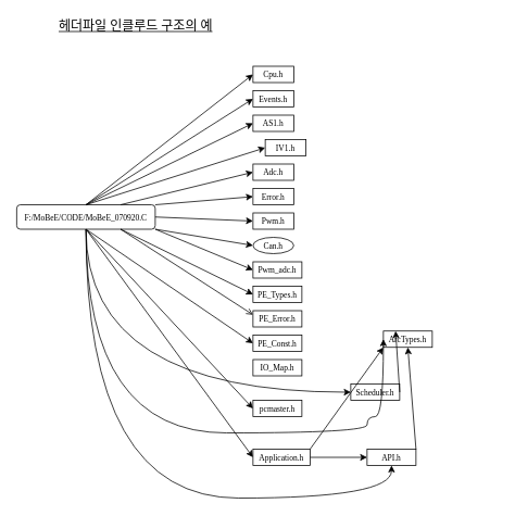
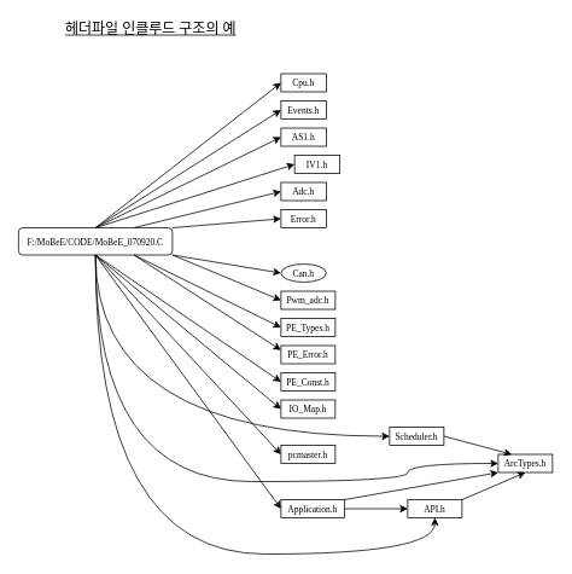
  <mxCell id="0" />
  <mxCell id="1" parent="0" />
  <mxCell id="2" value="헤더파일 인클루드 구조의 예" style="text;html=1;strokeColor=none;fillColor=none;align=left;verticalAlign=middle;whiteSpace=wrap;rounded=0;fontFamily=Arial Unicode MS;fontSize=16;fontStyle=4" vertex="1" parent="1"><mxGeometry x="70" y="20.667" width="320" height="20" as="geometry" /></mxCell>
  <mxCell id="3" value="F:/MoBeE/CODE/MoBeE_070920.C" style="whiteSpace=wrap;html=1;fontFamily=Arial Unicode MS;fontSize=10;rounded=1;" vertex="1" parent="1"><mxGeometry x="20" y="250.667" width="170" height="30" as="geometry" /></mxCell>
  <mxCell id="4" value="Scheduler.h" style="rounded=0;whiteSpace=wrap;html=1;fontFamily=Arial Unicode MS;fontSize=10;" vertex="1" parent="1"><mxGeometry x="430" y="470.667" width="60" height="20" as="geometry" /></mxCell>
- <mxCell id="5" value="ArcTypes.h" style="rounded=0;whiteSpace=wrap;html=1;fontFamily=Arial Unicode MS;fontSize=10;" vertex="1" parent="1"><mxGeometry x="470" y="405.667" width="60" height="20" as="geometry" /></mxCell>
+ <mxCell id="5" value="ArcTypes.h" style="rounded=0;whiteSpace=wrap;html=1;fontFamily=Arial Unicode MS;fontSize=10;" vertex="1" parent="1"><mxGeometry x="550" y="500.667" width="60" height="20" as="geometry" /></mxCell>
  <mxCell id="6" value="API.h" style="rounded=0;whiteSpace=wrap;html=1;fontFamily=Arial Unicode MS;fontSize=10;" vertex="1" parent="1"><mxGeometry x="450" y="550.667" width="60" height="20" as="geometry" /></mxCell>
  <mxCell id="7" value="" style="endArrow=classic;html=1;fontFamily=Arial Unicode MS;fontSize=10;entryX=0;entryY=0.5;entryDx=0;entryDy=0;exitX=0.5;exitY=0;exitDx=0;exitDy=0;" edge="1" parent="1" source="3" target="30"><mxGeometry width="50" height="50" relative="1" as="geometry"><mxPoint x="70" y="640.667" as="sourcePoint" /><mxPoint x="120" y="590.667" as="targetPoint" /></mxGeometry></mxCell>
  <mxCell id="8" value="" style="endArrow=classic;html=1;fontFamily=Arial Unicode MS;fontSize=10;exitX=0.5;exitY=0;exitDx=0;exitDy=0;entryX=0;entryY=0.5;entryDx=0;entryDy=0;" edge="1" parent="1" source="3" target="31"><mxGeometry width="50" height="50" relative="1" as="geometry"><mxPoint x="250" y="245.667" as="sourcePoint" /><mxPoint x="290" y="140.667" as="targetPoint" /></mxGeometry></mxCell>
  <mxCell id="9" value="" style="endArrow=classic;html=1;fontFamily=Arial Unicode MS;fontSize=10;exitX=0.5;exitY=0;exitDx=0;exitDy=0;entryX=0;entryY=0.5;entryDx=0;entryDy=0;" edge="1" parent="1" source="3" target="32"><mxGeometry width="50" height="50" relative="1" as="geometry"><mxPoint x="250" y="245.667" as="sourcePoint" /><mxPoint x="290" y="170.667" as="targetPoint" /></mxGeometry></mxCell>
  <mxCell id="10" value="" style="endArrow=classic;html=1;fontFamily=Arial Unicode MS;fontSize=10;entryX=0;entryY=0.5;entryDx=0;entryDy=0;exitX=0.5;exitY=0;exitDx=0;exitDy=0;" edge="1" parent="1" source="3" target="33"><mxGeometry width="50" height="50" relative="1" as="geometry"><mxPoint x="70" y="640.667" as="sourcePoint" /><mxPoint x="120" y="590.667" as="targetPoint" /></mxGeometry></mxCell>
  <mxCell id="11" value="" style="endArrow=classic;html=1;fontFamily=Arial Unicode MS;fontSize=10;entryX=0;entryY=0.5;entryDx=0;entryDy=0;exitX=0.75;exitY=0;exitDx=0;exitDy=0;" edge="1" parent="1" source="3" target="34"><mxGeometry width="50" height="50" relative="1" as="geometry"><mxPoint x="250" y="245.667" as="sourcePoint" /><mxPoint x="310" y="100.667" as="targetPoint" /></mxGeometry></mxCell>
  <mxCell id="12" value="" style="endArrow=classic;html=1;fontFamily=Arial Unicode MS;fontSize=10;entryX=0;entryY=0.5;entryDx=0;entryDy=0;exitX=1;exitY=0;exitDx=0;exitDy=0;" edge="1" parent="1" source="3" target="35"><mxGeometry width="50" height="50" relative="1" as="geometry"><mxPoint x="260" y="255.667" as="sourcePoint" /><mxPoint x="320" y="110.667" as="targetPoint" /></mxGeometry></mxCell>
- <mxCell id="13" value="" style="endArrow=classic;html=1;fontFamily=Arial Unicode MS;fontSize=10;entryX=0;entryY=0.5;entryDx=0;entryDy=0;exitX=1;exitY=0.5;exitDx=0;exitDy=0;" edge="1" parent="1" source="3" target="36"><mxGeometry width="50" height="50" relative="1" as="geometry"><mxPoint x="270" y="265.667" as="sourcePoint" /><mxPoint x="330" y="120.667" as="targetPoint" /></mxGeometry></mxCell>
  <mxCell id="14" value="" style="endArrow=classic;html=1;fontFamily=Arial Unicode MS;fontSize=10;entryX=0;entryY=0.5;entryDx=0;entryDy=0;exitX=1;exitY=1;exitDx=0;exitDy=0;fontStyle=1" edge="1" parent="1" source="3" target="37"><mxGeometry width="50" height="50" relative="1" as="geometry"><mxPoint x="280" y="275.667" as="sourcePoint" /><mxPoint x="340" y="130.667" as="targetPoint" /></mxGeometry></mxCell>
  <mxCell id="15" value="" style="endArrow=classic;html=1;fontFamily=Arial Unicode MS;fontSize=10;entryX=0;entryY=0.5;entryDx=0;entryDy=0;exitX=1;exitY=1;exitDx=0;exitDy=0;" edge="1" parent="1" source="3" target="39"><mxGeometry width="50" height="50" relative="1" as="geometry"><mxPoint x="290" y="285.667" as="sourcePoint" /><mxPoint x="350" y="140.667" as="targetPoint" /></mxGeometry></mxCell>
  <mxCell id="16" value="" style="endArrow=classic;html=1;fontFamily=Arial Unicode MS;fontSize=10;entryX=0;entryY=0.5;entryDx=0;entryDy=0;exitX=0.75;exitY=1;exitDx=0;exitDy=0;" edge="1" parent="1" source="3" target="40"><mxGeometry width="50" height="50" relative="1" as="geometry"><mxPoint x="300" y="295.667" as="sourcePoint" /><mxPoint x="360" y="150.667" as="targetPoint" /></mxGeometry></mxCell>
- <mxCell id="17" value="" style="endArrow=open;html=1;fontFamily=Arial Unicode MS;fontSize=10;entryX=0;entryY=0.25;entryDx=0;entryDy=0;exitX=0.75;exitY=1;exitDx=0;exitDy=0;" edge="1" parent="1" source="3" target="38"><mxGeometry width="50" height="50" relative="1" as="geometry"><mxPoint x="310" y="305.667" as="sourcePoint" /><mxPoint x="370" y="160.667" as="targetPoint" /></mxGeometry></mxCell>
+ <mxCell id="17" value="" style="endArrow=classic;html=1;fontFamily=Arial Unicode MS;fontSize=10;entryX=0;entryY=0.25;entryDx=0;entryDy=0;exitX=0.75;exitY=1;exitDx=0;exitDy=0;" edge="1" parent="1" source="3" target="38"><mxGeometry width="50" height="50" relative="1" as="geometry"><mxPoint x="310" y="305.667" as="sourcePoint" /><mxPoint x="370" y="160.667" as="targetPoint" /></mxGeometry></mxCell>
  <mxCell id="18" value="" style="endArrow=classic;html=1;fontFamily=Arial Unicode MS;fontSize=10;entryX=0;entryY=0.5;entryDx=0;entryDy=0;exitX=0.5;exitY=1;exitDx=0;exitDy=0;" edge="1" parent="1" source="3" target="41"><mxGeometry width="50" height="50" relative="1" as="geometry"><mxPoint x="320" y="315.667" as="sourcePoint" /><mxPoint x="380" y="170.667" as="targetPoint" /></mxGeometry></mxCell>
+ <mxCell id="19" value="" style="endArrow=classic;html=1;fontFamily=Arial Unicode MS;fontSize=10;entryX=0;entryY=0.5;entryDx=0;entryDy=0;exitX=0.5;exitY=1;exitDx=0;exitDy=0;" edge="1" parent="1" source="3" target="42"><mxGeometry width="50" height="50" relative="1" as="geometry"><mxPoint x="330" y="325.667" as="sourcePoint" /><mxPoint x="390" y="180.667" as="targetPoint" /></mxGeometry></mxCell>
  <mxCell id="20" value="" style="endArrow=classic;html=1;fontFamily=Arial Unicode MS;fontSize=10;entryX=0;entryY=0.5;entryDx=0;entryDy=0;exitX=0.5;exitY=1;exitDx=0;exitDy=0;" edge="1" parent="1" source="3" target="43"><mxGeometry width="50" height="50" relative="1" as="geometry"><mxPoint x="340" y="335.667" as="sourcePoint" /><mxPoint x="400" y="190.667" as="targetPoint" /></mxGeometry></mxCell>
  <mxCell id="21" value="" style="endArrow=classic;html=1;fontFamily=Arial Unicode MS;fontSize=10;entryX=0;entryY=0.5;entryDx=0;entryDy=0;exitX=0.5;exitY=1;exitDx=0;exitDy=0;" edge="1" parent="1" source="3" target="44"><mxGeometry width="50" height="50" relative="1" as="geometry"><mxPoint x="350" y="345.667" as="sourcePoint" /><mxPoint x="410" y="200.667" as="targetPoint" /></mxGeometry></mxCell>
  <mxCell id="22" value="" style="endArrow=classic;html=1;fontFamily=Arial Unicode MS;fontSize=10;entryX=0;entryY=0.5;entryDx=0;entryDy=0;exitX=0.5;exitY=1;exitDx=0;exitDy=0;edgeStyle=orthogonalEdgeStyle;curved=1;" edge="1" parent="1" source="3" target="4"><mxGeometry width="50" height="50" relative="1" as="geometry"><mxPoint x="360" y="355.667" as="sourcePoint" /><mxPoint x="420" y="210.667" as="targetPoint" /></mxGeometry></mxCell>
  <mxCell id="23" value="" style="endArrow=classic;html=1;fontFamily=Arial Unicode MS;fontSize=10;entryX=0;entryY=0.5;entryDx=0;entryDy=0;exitX=1;exitY=0.5;exitDx=0;exitDy=0;" edge="1" parent="1" source="44" target="6"><mxGeometry width="50" height="50" relative="1" as="geometry"><mxPoint x="370" y="365.667" as="sourcePoint" /><mxPoint x="430" y="220.667" as="targetPoint" /></mxGeometry></mxCell>
  <mxCell id="24" value="" style="endArrow=classic;html=1;fontFamily=Arial Unicode MS;fontSize=10;entryX=0.25;entryY=0;entryDx=0;entryDy=0;exitX=1;exitY=0.5;exitDx=0;exitDy=0;" edge="1" parent="1" source="4" target="5"><mxGeometry width="50" height="50" relative="1" as="geometry"><mxPoint x="380" y="375.667" as="sourcePoint" /><mxPoint x="440" y="230.667" as="targetPoint" /></mxGeometry></mxCell>
  <mxCell id="25" value="" style="endArrow=classic;html=1;fontFamily=Arial Unicode MS;fontSize=10;exitX=0.5;exitY=1;exitDx=0;exitDy=0;edgeStyle=orthogonalEdgeStyle;curved=1;entryX=0;entryY=0.5;entryDx=0;entryDy=0;" edge="1" parent="1" source="3" target="5"><mxGeometry width="50" height="50" relative="1" as="geometry"><mxPoint x="390" y="385.667" as="sourcePoint" /><mxPoint x="470" y="510.667" as="targetPoint" /><Array as="points"><mxPoint x="105" y="530.667" /><mxPoint x="450" y="530.667" /><mxPoint x="450" y="510.667" /></Array></mxGeometry></mxCell>
  <mxCell id="26" value="" style="endArrow=classic;html=1;fontFamily=Arial Unicode MS;fontSize=10;entryX=0;entryY=1;entryDx=0;entryDy=0;exitX=1;exitY=0;exitDx=0;exitDy=0;" edge="1" parent="1" source="44" target="5"><mxGeometry width="50" height="50" relative="1" as="geometry"><mxPoint x="400" y="395.667" as="sourcePoint" /><mxPoint x="460" y="250.667" as="targetPoint" /></mxGeometry></mxCell>
  <mxCell id="27" value="" style="endArrow=classic;html=1;fontFamily=Arial Unicode MS;fontSize=10;entryX=0.5;entryY=1;entryDx=0;entryDy=0;exitX=1;exitY=0;exitDx=0;exitDy=0;" edge="1" parent="1" source="6" target="5"><mxGeometry width="50" height="50" relative="1" as="geometry"><mxPoint x="410" y="405.667" as="sourcePoint" /><mxPoint x="470" y="260.667" as="targetPoint" /></mxGeometry></mxCell>
  <mxCell id="28" value="" style="endArrow=classic;html=1;fontFamily=Arial Unicode MS;fontSize=10;exitX=0.5;exitY=1;exitDx=0;exitDy=0;edgeStyle=orthogonalEdgeStyle;curved=1;entryX=0.5;entryY=1;entryDx=0;entryDy=0;" edge="1" parent="1" source="3" target="6"><mxGeometry width="50" height="50" relative="1" as="geometry"><mxPoint x="420" y="415.667" as="sourcePoint" /><mxPoint x="450" y="570.667" as="targetPoint" /><Array as="points"><mxPoint x="105" y="610.667" /><mxPoint x="480" y="610.667" /></Array></mxGeometry></mxCell>
  <mxCell id="29" value="" style="group" vertex="1" connectable="0" parent="1"><mxGeometry x="310" y="80.667" width="70.0" height="490" as="geometry" /></mxCell>
  <mxCell id="30" value="Cpu.h" style="rounded=0;whiteSpace=wrap;html=1;fontFamily=Arial Unicode MS;fontSize=10;" vertex="1" parent="29"><mxGeometry x="5.684e-14" width="50" height="20" as="geometry" /></mxCell>
  <mxCell id="31" value="Events.h" style="rounded=0;whiteSpace=wrap;html=1;fontFamily=Arial Unicode MS;fontSize=10;" vertex="1" parent="29"><mxGeometry x="5.684e-14" y="30" width="50" height="20" as="geometry" /></mxCell>
  <mxCell id="32" value="AS1.h" style="rounded=0;whiteSpace=wrap;html=1;fontFamily=Arial Unicode MS;fontSize=10;" vertex="1" parent="29"><mxGeometry x="5.684e-14" y="60" width="50" height="20" as="geometry" /></mxCell>
  <mxCell id="33" value="IV1.h" style="rounded=0;whiteSpace=wrap;html=1;fontFamily=Arial Unicode MS;fontSize=10;" vertex="1" parent="29"><mxGeometry x="15" y="90" width="50" height="20" as="geometry" /></mxCell>
  <mxCell id="34" value="Adc.h" style="rounded=0;whiteSpace=wrap;html=1;fontFamily=Arial Unicode MS;fontSize=10;" vertex="1" parent="29"><mxGeometry x="5.684e-14" y="120" width="50" height="20" as="geometry" /></mxCell>
  <mxCell id="35" value="Error.h" style="rounded=0;whiteSpace=wrap;html=1;fontFamily=Arial Unicode MS;fontSize=10;" vertex="1" parent="29"><mxGeometry x="5.684e-14" y="150" width="50" height="20" as="geometry" /></mxCell>
- <mxCell id="36" value="Pwm.h" style="rounded=0;whiteSpace=wrap;html=1;fontFamily=Arial Unicode MS;fontSize=10;" vertex="1" parent="29"><mxGeometry x="5.684e-14" y="180" width="50" height="20" as="geometry" /></mxCell>
  <mxCell id="37" value="Can.h" style="ellipse;whiteSpace=wrap;html=1;fontFamily=Arial Unicode MS;fontSize=10;" vertex="1" parent="29"><mxGeometry y="210" width="50" height="20" as="geometry" /></mxCell>
  <mxCell id="38" value="PE_Error.h" style="rounded=0;whiteSpace=wrap;html=1;fontFamily=Arial Unicode MS;fontSize=10;" vertex="1" parent="29"><mxGeometry x="5.684e-14" y="300" width="60" height="20" as="geometry" /></mxCell>
  <mxCell id="39" value="Pwm_adc.h" style="rounded=0;whiteSpace=wrap;html=1;fontFamily=Arial Unicode MS;fontSize=10;" vertex="1" parent="29"><mxGeometry x="5.684e-14" y="240" width="60" height="20" as="geometry" /></mxCell>
  <mxCell id="40" value="PE_Types.h" style="rounded=0;whiteSpace=wrap;html=1;fontFamily=Arial Unicode MS;fontSize=10;" vertex="1" parent="29"><mxGeometry x="5.684e-14" y="270" width="60" height="20" as="geometry" /></mxCell>
  <mxCell id="41" value="PE_Const.h" style="rounded=0;whiteSpace=wrap;html=1;fontFamily=Arial Unicode MS;fontSize=10;" vertex="1" parent="29"><mxGeometry x="5.684e-14" y="330" width="60" height="20" as="geometry" /></mxCell>
  <mxCell id="42" value="IO_Map.h" style="rounded=0;whiteSpace=wrap;html=1;fontFamily=Arial Unicode MS;fontSize=10;" vertex="1" parent="29"><mxGeometry x="5.684e-14" y="360" width="60" height="20" as="geometry" /></mxCell>
  <mxCell id="43" value="pcmaster.h" style="rounded=0;whiteSpace=wrap;html=1;fontFamily=Arial Unicode MS;fontSize=10;" vertex="1" parent="29"><mxGeometry x="5.684e-14" y="410" width="60" height="20" as="geometry" /></mxCell>
  <mxCell id="44" value="Application.h" style="rounded=0;whiteSpace=wrap;html=1;fontFamily=Arial Unicode MS;fontSize=10;" vertex="1" parent="29"><mxGeometry x="5.684e-14" y="470" width="70" height="20" as="geometry" /></mxCell>
